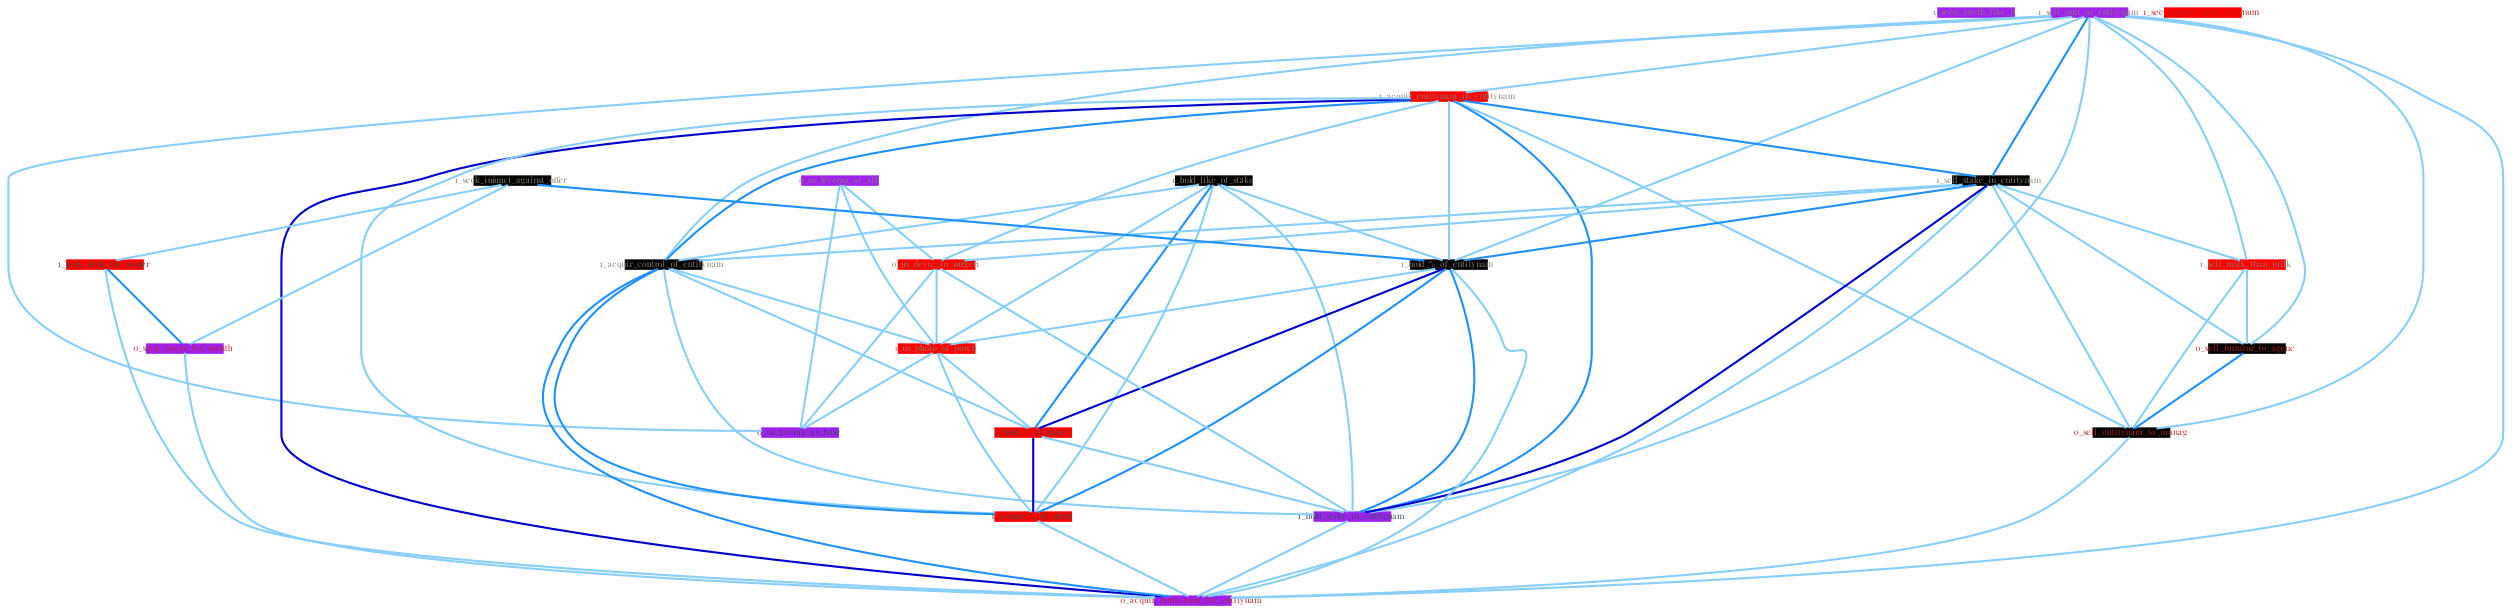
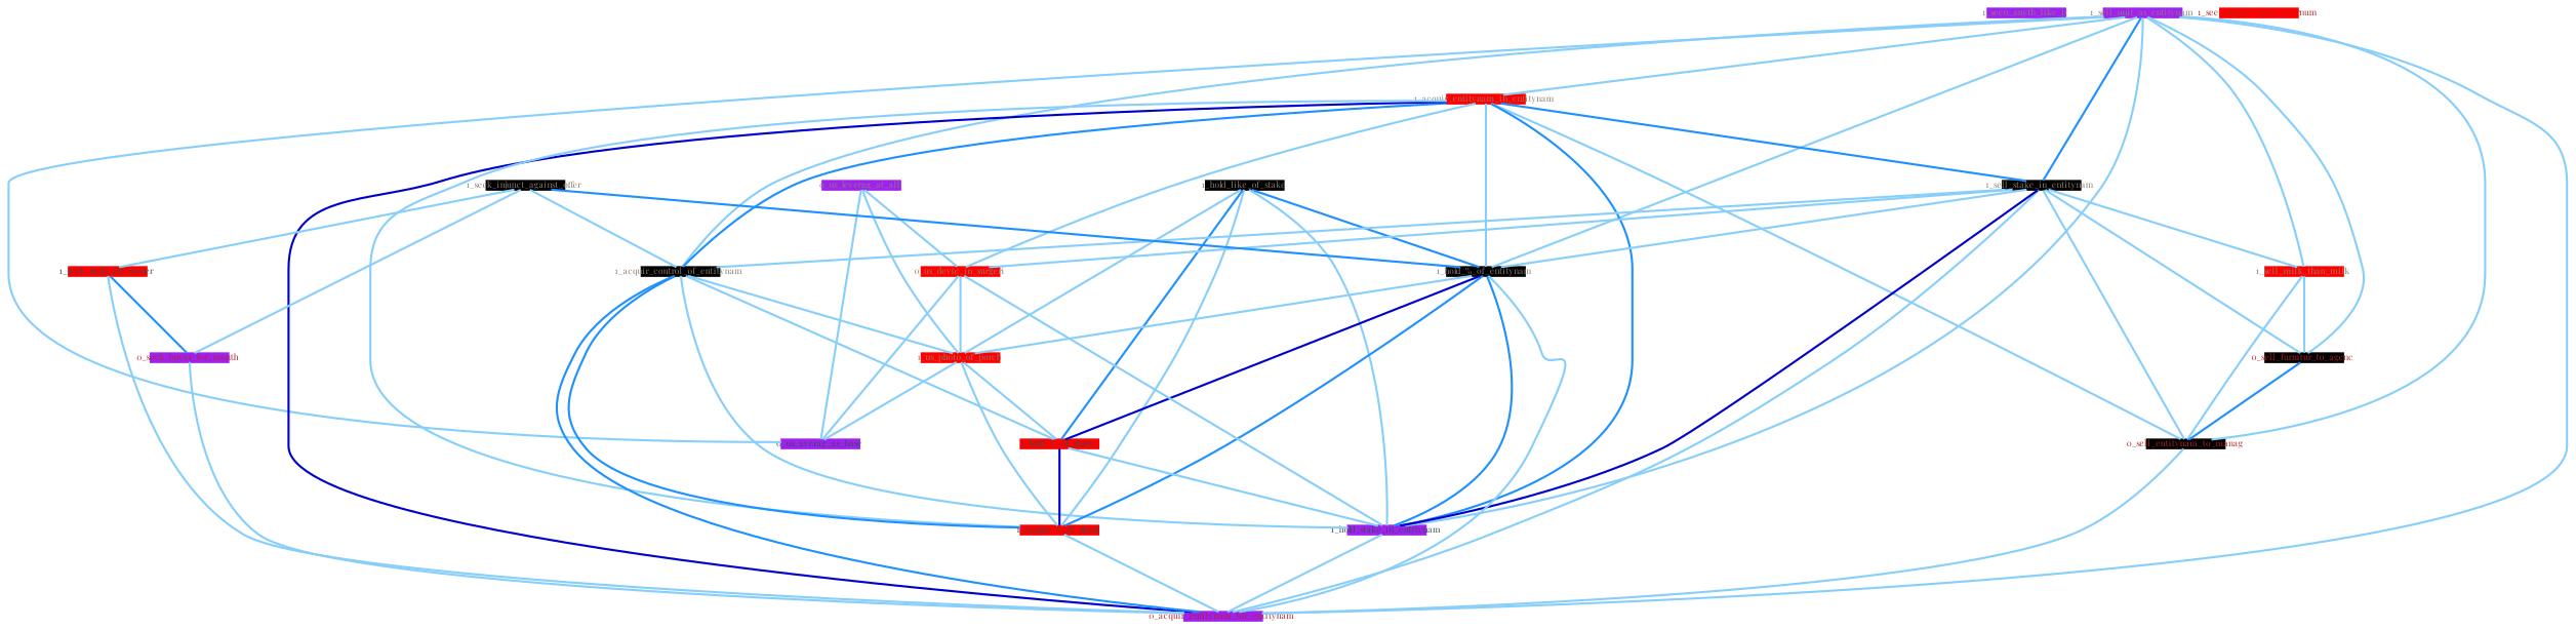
  graph {
    fontname="Playfair Display"
    node [color=red fixedsize=true fontcolor="#8b7d6b" fontname="Playfair Display" fontsize=4 shape=polygon style=filled]
    edge [color="#87cefa" fontname="Playfair Display" w=1]
    "1_seen_anyth_like_it " [color=purple height=.06 width=.5]
    "1_sell_unit_as_entitynam " [color=purple height=.06 width=.5]
    "1_acquir_entitynam_in_entitynam " [height=.06 width=.5]
    n4 [color=black height=.06 label="1_hold_like_of_stake" width=.5]
    "0_us_leverag_at_all " [color=purple height=.06 width=.5]
    "1_sell_stake_in_entitynam " [color=black height=.06 width=.5]
    "1_acquir_control_of_entitynam " [color=black height=.06 width=.5]
    "1_sell_milk_than_milk " [height=.06 width=.5]
    "1_seek_injunct_against_offer " [color=black height=.06 width=.5]
    "1_hold_%_of_entitynam " [color=black height=.06 width=.5]
    "0_us_devic_in_surgeri " [height=.06 width=.5]
    "1_us_photo_of_porch " [height=.06 width=.5]
    "0_seek_buyer_for_month " [color=purple fontcolor="#b22222" height=.06 width=.5]
    "1_see_support_until_yearnum " [fontcolor="#b22222" height=.06 width=.5]
    "0_sell_furnitur_to_agenc " [color=black fontcolor="#b22222" height=.06 width=.5]
    "0_sell_entitynam_to_manag " [color=black fontcolor="#b22222" height=.06 width=.5]
    "0_acquir_entitynam_for_entitynam " [color=purple fontcolor="#b22222" height=.06 width=.5]
    "1_hold_stake_in_entitynam " [color=purple fontcolor="#2f4f4f" height=.06 width=.5]
    "0_us_averag_as_base " [color=purple fontcolor="#2f4f4f" height=.06 width=.5]
    "1_acquir_%_of_share " [fontcolor="#2f4f4f" height=.06 width=.5]
    "1_hold_%_of_share " [fontcolor="#2f4f4f" height=.06 width=.5]
    "1_seek_help_for_owner " [fontcolor="#2f4f4f" height=.06 width=.5]
    subgraph sub_1 {
      "1_seen_anyth_like_it "
      "1_sell_unit_as_entitynam "
      "1_acquir_entitynam_in_entitynam "
      n4
      "0_us_leverag_at_all "
      "1_sell_stake_in_entitynam "
      "1_acquir_control_of_entitynam "
      "1_sell_milk_than_milk "
      "1_seek_injunct_against_offer "
      "1_hold_%_of_entitynam "
      "0_us_devic_in_surgeri "
      "1_us_photo_of_porch "
    }
    subgraph sub_2 {
      "0_seek_buyer_for_month "
      "1_see_support_until_yearnum "
      "0_sell_furnitur_to_agenc "
      "0_sell_entitynam_to_manag "
      "0_acquir_entitynam_for_entitynam "
    }
    "1_sell_unit_as_entitynam " -- "1_acquir_entitynam_in_entitynam "
    "1_sell_unit_as_entitynam " -- "1_sell_stake_in_entitynam " [color="#1e90ff" w=2]
    "1_sell_unit_as_entitynam " -- "1_acquir_control_of_entitynam "
    "1_sell_unit_as_entitynam " -- "1_sell_milk_than_milk "
    "1_sell_unit_as_entitynam " -- "1_hold_%_of_entitynam "
    "1_sell_unit_as_entitynam " -- "0_sell_furnitur_to_agenc "
    "1_sell_unit_as_entitynam " -- "0_sell_entitynam_to_manag "
    "1_sell_unit_as_entitynam " -- "0_acquir_entitynam_for_entitynam "
    "1_sell_unit_as_entitynam " -- "1_hold_stake_in_entitynam "
    "1_sell_unit_as_entitynam " -- "0_us_averag_as_base "
    "1_acquir_entitynam_in_entitynam " -- "1_sell_stake_in_entitynam " [color="#1e90ff" w=2]
    "1_acquir_entitynam_in_entitynam " -- "1_acquir_control_of_entitynam " [color="#1e90ff" w=2]
    "1_acquir_entitynam_in_entitynam " -- "1_hold_%_of_entitynam "
    "1_acquir_entitynam_in_entitynam " -- "0_us_devic_in_surgeri "
    "1_acquir_entitynam_in_entitynam " -- "0_sell_entitynam_to_manag "
    "1_acquir_entitynam_in_entitynam " -- "0_acquir_entitynam_for_entitynam " [color="#0000cd" w=3]
    "1_acquir_entitynam_in_entitynam " -- "1_hold_stake_in_entitynam " [color="#1e90ff" w=2]
    "1_acquir_entitynam_in_entitynam " -- "1_acquir_%_of_share "
-   n4 -- "1_acquir_control_of_entitynam "
-   n4 -- "1_hold_%_of_entitynam " [w=2]
+   "1_seek_injunct_against_offer " -- "1_acquir_control_of_entitynam "
+   n4 -- "1_hold_%_of_entitynam " [color="#1e90ff" w=2]
    n4 -- "1_us_photo_of_porch "
    n4 -- "1_hold_stake_in_entitynam "
    n4 -- "1_acquir_%_of_share "
    n4 -- "1_hold_%_of_share " [color="#1e90ff" w=2]
    "0_us_leverag_at_all " -- "0_us_devic_in_surgeri "
    "0_us_leverag_at_all " -- "1_us_photo_of_porch "
    "0_us_leverag_at_all " -- "0_us_averag_as_base "
    "1_sell_stake_in_entitynam " -- "1_acquir_control_of_entitynam "
    "1_sell_stake_in_entitynam " -- "1_sell_milk_than_milk "
-   "1_sell_stake_in_entitynam " -- "1_hold_%_of_entitynam " [color="#1e90ff"]
+   "1_sell_stake_in_entitynam " -- "1_hold_%_of_entitynam "
    "1_sell_stake_in_entitynam " -- "0_us_devic_in_surgeri "
    "1_sell_stake_in_entitynam " -- "0_sell_furnitur_to_agenc "
    "1_sell_stake_in_entitynam " -- "0_sell_entitynam_to_manag "
    "1_sell_stake_in_entitynam " -- "0_acquir_entitynam_for_entitynam "
    "1_sell_stake_in_entitynam " -- "1_hold_stake_in_entitynam " [color="#0000cd" w=3]
    "1_acquir_control_of_entitynam " -- "1_us_photo_of_porch "
    "1_acquir_control_of_entitynam " -- "0_acquir_entitynam_for_entitynam " [color="#1e90ff" w=2]
    "1_acquir_control_of_entitynam " -- "1_hold_stake_in_entitynam "
    "1_acquir_control_of_entitynam " -- "1_acquir_%_of_share " [color="#1e90ff" w=2]
    "1_acquir_control_of_entitynam " -- "1_hold_%_of_share "
    "1_sell_milk_than_milk " -- "0_sell_furnitur_to_agenc "
    "1_sell_milk_than_milk " -- "0_sell_entitynam_to_manag "
    "1_seek_injunct_against_offer " -- "1_hold_%_of_entitynam " [color="#1e90ff" w=2]
    "1_seek_injunct_against_offer " -- "0_seek_buyer_for_month "
    "1_seek_injunct_against_offer " -- "1_seek_help_for_owner "
    "1_hold_%_of_entitynam " -- "1_us_photo_of_porch "
    "1_hold_%_of_entitynam " -- "0_acquir_entitynam_for_entitynam "
    "1_hold_%_of_entitynam " -- "1_hold_stake_in_entitynam " [color="#1e90ff" w=2]
    "1_hold_%_of_entitynam " -- "1_acquir_%_of_share " [color="#1e90ff" w=2]
    "1_hold_%_of_entitynam " -- "1_hold_%_of_share " [color="#0000cd" w=3]
    "0_us_devic_in_surgeri " -- "1_us_photo_of_porch "
    "0_us_devic_in_surgeri " -- "1_hold_stake_in_entitynam "
    "0_us_devic_in_surgeri " -- "0_us_averag_as_base "
    "1_us_photo_of_porch " -- "0_us_averag_as_base "
    "1_us_photo_of_porch " -- "1_acquir_%_of_share "
    "1_us_photo_of_porch " -- "1_hold_%_of_share "
    "0_seek_buyer_for_month " -- "0_acquir_entitynam_for_entitynam "
    "0_sell_furnitur_to_agenc " -- "0_sell_entitynam_to_manag " [color="#1e90ff" w=2]
    "0_sell_entitynam_to_manag " -- "0_acquir_entitynam_for_entitynam "
    "1_hold_stake_in_entitynam " -- "0_acquir_entitynam_for_entitynam "
    "1_acquir_%_of_share " -- "0_acquir_entitynam_for_entitynam "
    "1_hold_%_of_share " -- "1_hold_stake_in_entitynam "
    "1_hold_%_of_share " -- "1_acquir_%_of_share " [color="#0000cd" w=3]
    "1_seek_help_for_owner " -- "0_seek_buyer_for_month " [color="#1e90ff" w=2]
    "1_seek_help_for_owner " -- "0_acquir_entitynam_for_entitynam "
  }
